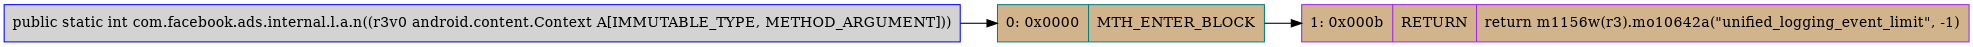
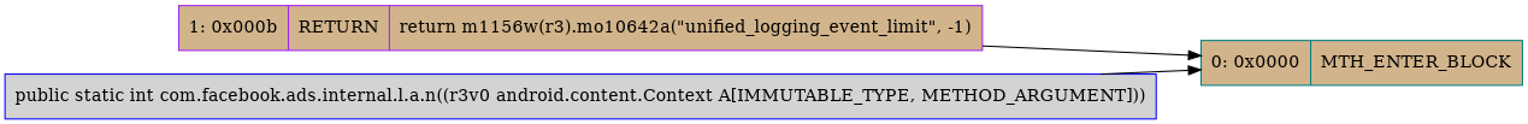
  digraph {
    rankdir=LR
    node [shape=record style=filled fillcolor=tan]
    n1 [label="{0\:\ 0x0000|MTH_ENTER_BLOCK\l}" color=teal]
    n2 [label="{1\:\ 0x000b|RETURN\l|return m1156w(r3).mo10642a(\"unified_logging_event_limit\", \-1)\l}" color=purple]
    n3 [label="{public static int com.facebook.ads.internal.l.a.n((r3v0 android.content.Context A[IMMUTABLE_TYPE, METHOD_ARGUMENT])) }" fillcolor=lightgrey color=blue]
-   n1 -> n2
+   n2 -> n1
    n3 -> n1
  }
